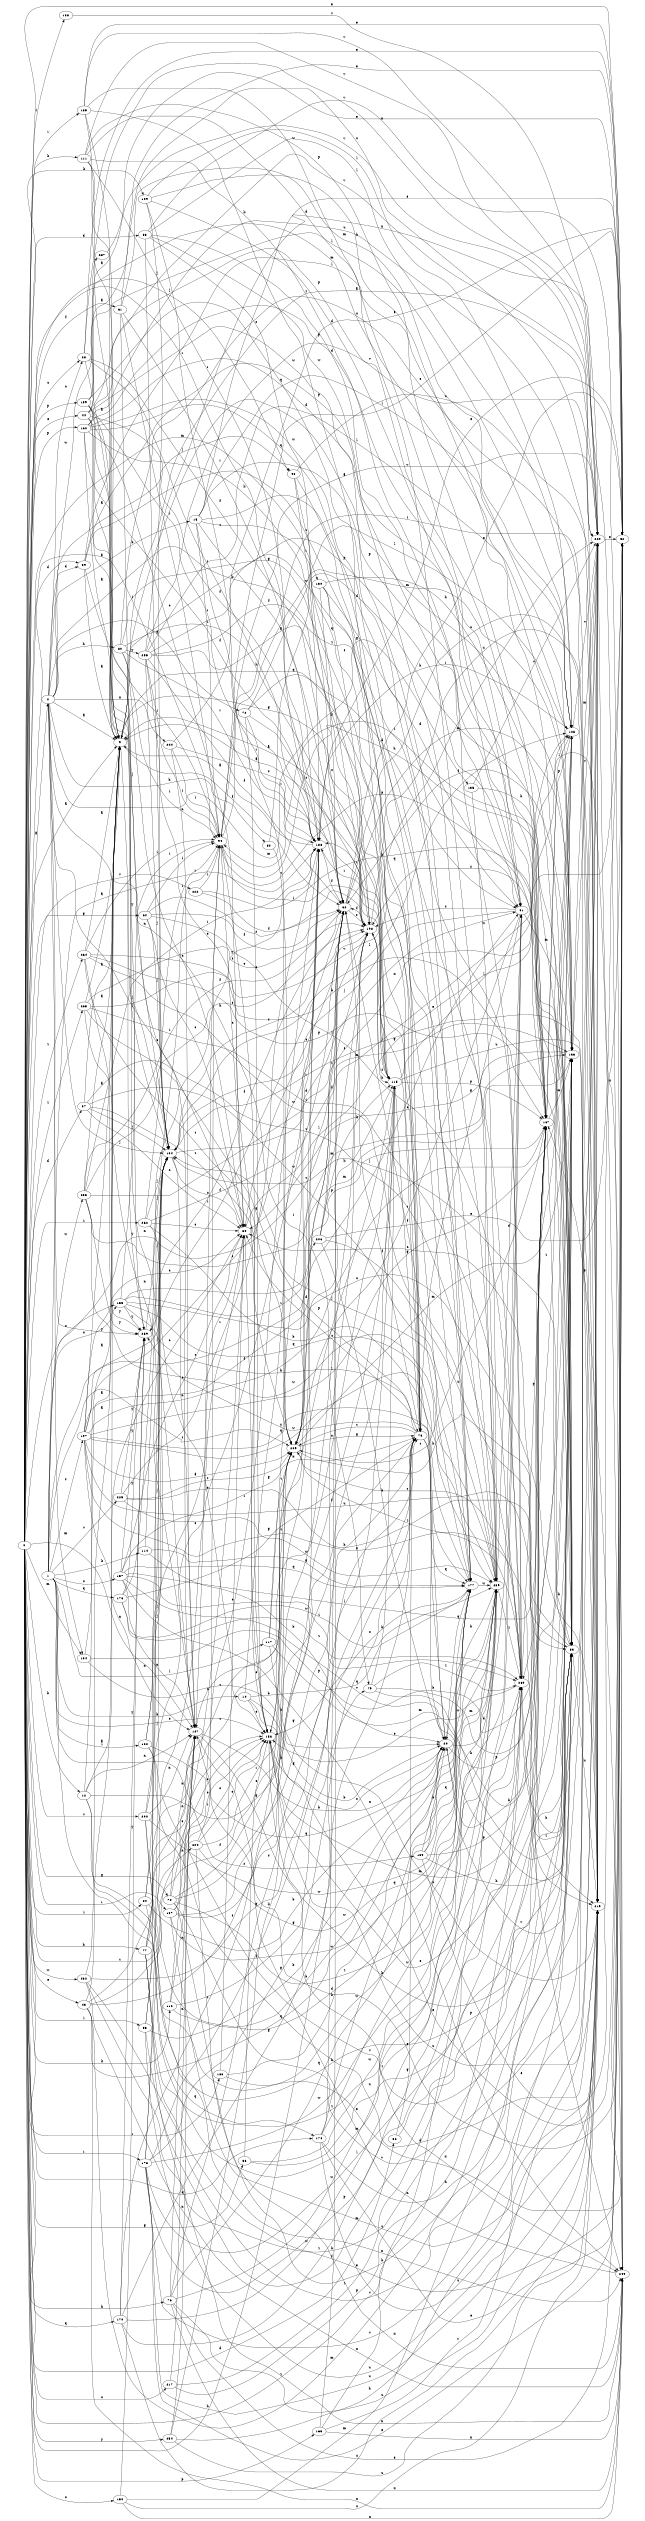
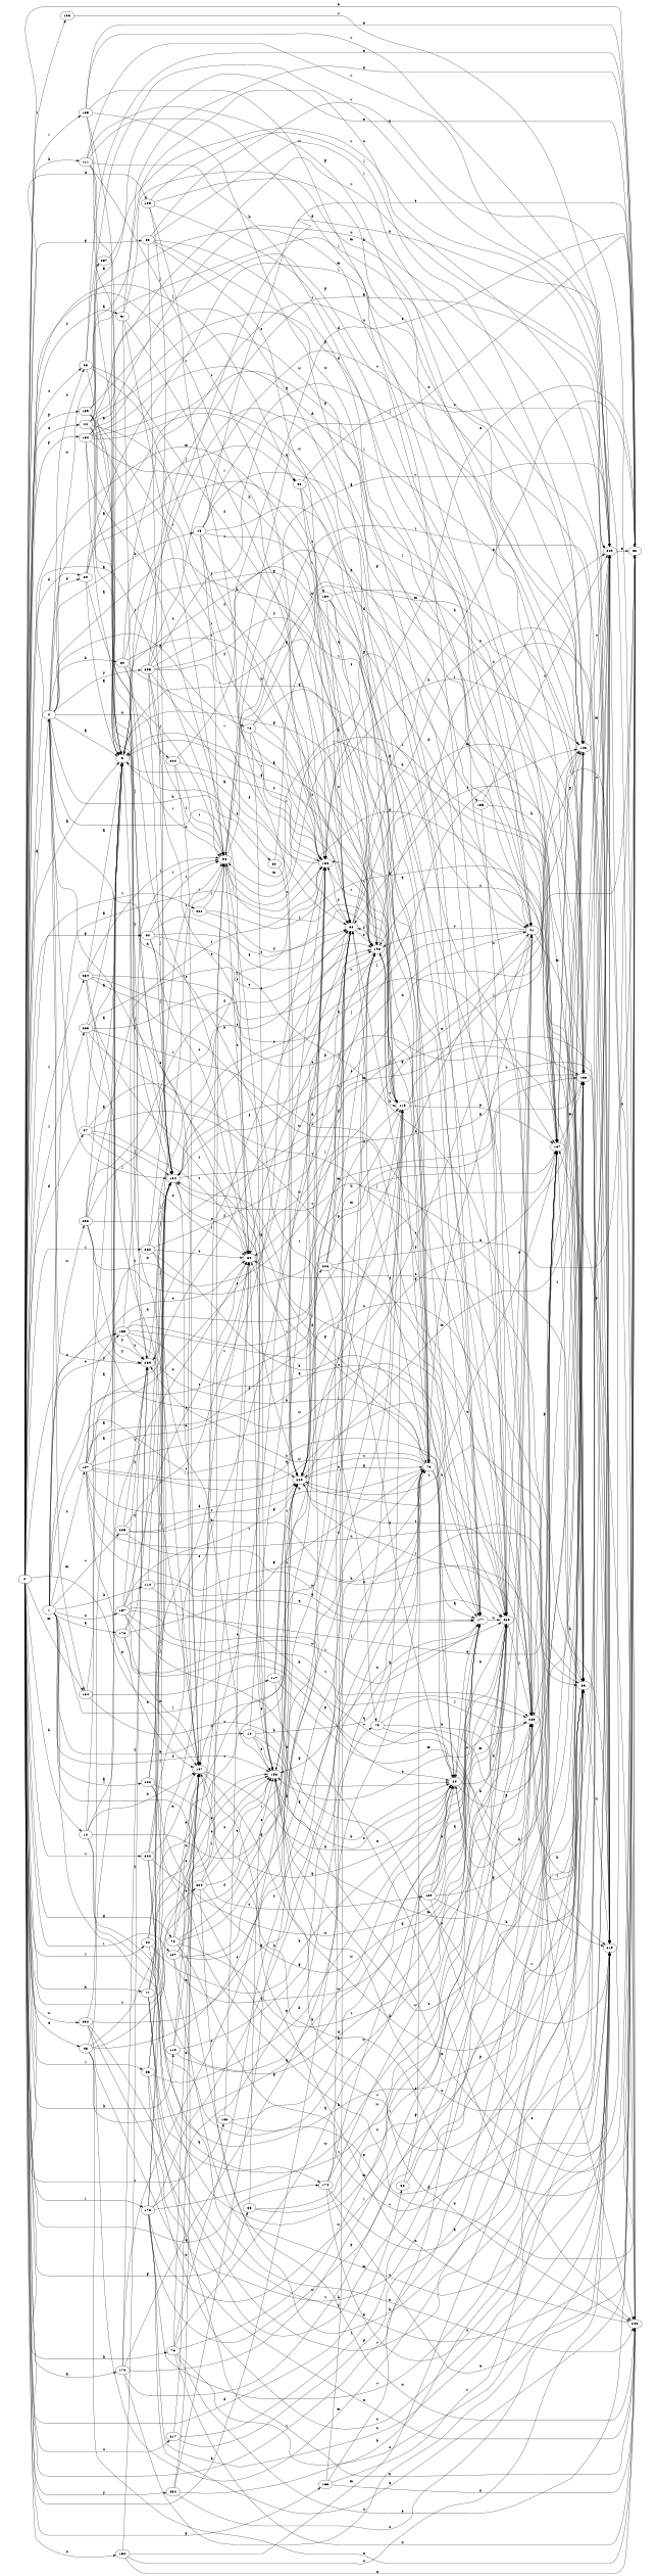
  strict digraph {
    fontname="DejaVu Serif"
    rankdir=LR
    node [fontname="DejaVu Serif"]
    edge [fontname="DejaVu Serif"]
    0
    2
    9
    12
    28
    32
    37
    38
    39
    43
    44
    52
    61
    64
    66
    70
    76
    77
    79
    84
    86
    94
    98
    109
    111
    112
    130
    134
    138
    147
    150
    155
    159
    160
    163
    170
    174
    178
    185
    186
    187
    188
    200
    204
    217
    222
    232
    254
    262
    264
    265
    269
    15
    30
    72
    80
    82
    104
    115
    135
    237
    244
    255
    259
    62
    73
    177
    239
    83
    229
    167
    209
    126
    41
    198
    249
    158
    136
    219
    20
    1
    14
    114
    117
    122
    157
    176
    189
    197
    206
    225
    233
    0 -> 2 [label=a]
    0 -> 9 [label=a]
    0 -> 12 [label=b]
    0 -> 28 [label=c]
    0 -> 32 [label=d]
    0 -> 37 [label=d]
    0 -> 38 [label=d]
    0 -> 39 [label=d]
    0 -> 43 [label=e]
    0 -> 44 [label=e]
    0 -> 52 [label=e]
    0 -> 61 [label=f]
    0 -> 64 [label=g]
    0 -> 66 [label=g]
    0 -> 70 [label=g]
    0 -> 76 [label=h]
    0 -> 77 [label=h]
    0 -> 79 [label=h]
    0 -> 84 [label=i]
    0 -> 86 [label=i]
    0 -> 94 [label=i]
    0 -> 98 [label=j]
    0 -> 109 [label=k]
    0 -> 111 [label=k]
    0 -> 112 [label=k]
    0 -> 130 [label=m]
    0 -> 134 [label=m]
    0 -> 138 [label=i]
    0 -> 147 [label=n]
    0 -> 150 [label=o]
    0 -> 155 [label=o]
    0 -> 159 [label=p]
    0 -> 160 [label=p]
    0 -> 163 [label=p]
    0 -> 170 [label=q]
    0 -> 174 [label=q]
    0 -> 178 [label=r]
    0 -> 185 [label=r]
    0 -> 186 [label=r]
    0 -> 187 [label=r]
    0 -> 188 [label=r]
    0 -> 200 [label=t]
    0 -> 204 [label=t]
    0 -> 217 [label=u]
    0 -> 222 [label=v]
    0 -> 232 [label=w]
    0 -> 254 [label=y]
    0 -> 262 [label=z]
    0 -> 264 [label=z]
    0 -> 265 [label=z]
    0 -> 269 [label=z]
    2 -> 9 [label=a]
    2 -> 28 [label=c]
    2 -> 39 [label=d]
    2 -> 79 [label=h]
    2 -> 98 [label=j]
    2 -> 134 [label=m]
    2 -> 15 [label=b]
    2 -> 30 [label=c]
    2 -> 72 [label=g]
    2 -> 80 [label=h]
    2 -> 82 [label=h]
    2 -> 104 [label=j]
    2 -> 115 [label=k]
    2 -> 135 [label=m]
    2 -> 237 [label=w]
    2 -> 244 [label=x]
-   80 -> 255 [label=y]
+   2 -> 255 [label=y]
    2 -> 259 [label=y]
    9 -> 259 [label=y]
    9 -> 62 [label=f]
    9 -> 73 [label=g]
    9 -> 177 [label=q]
    9 -> 239 [label=w]
    12 -> 9 [label=a]
    12 -> 52 [label=e]
    12 -> 147 [label=n]
    12 -> 30 [label=c]
    12 -> 73 [label=g]
    12 -> 83 [label=h]
    28 -> 9 [label=a]
    28 -> 52 [label=e]
    28 -> 188 [label=r]
    28 -> 62 [label=f]
    28 -> 229 [label=v]
    32 -> 73 [label=g]
    32 -> 167 [label=p]
    37 -> 9 [label=a]
    37 -> 269 [label=z]
    37 -> 30 [label=c]
    37 -> 104 [label=j]
    37 -> 239 [label=w]
    37 -> 209 [label=t]
    38 -> 104 [label=j]
    38 -> 239 [label=w]
    38 -> 126 [label=l]
    38 -> 41 [label=d]
    38 -> 198 [label=s]
    38 -> 249 [label=x]
    39 -> 9 [label=a]
    39 -> 94 [label=i]
    39 -> 269 [label=z]
    39 -> 167 [label=p]
    39 -> 126 [label=l]
    43 -> 9 [label=a]
    43 -> 62 [label=f]
    43 -> 177 [label=q]
    43 -> 198 [label=s]
    43 -> 249 [label=x]
    43 -> 158 [label=o]
    43 -> 136 [label=m]
    44 -> 9 [label=a]
    44 -> 52 [label=e]
    44 -> 147 [label=n]
    44 -> 30 [label=c]
    44 -> 62 [label=f]
    44 -> 239 [label=w]
    44 -> 167 [label=p]
    44 -> 126 [label=l]
    61 -> 94 [label=i]
    61 -> 188 [label=r]
    61 -> 259 [label=y]
    61 -> 136 [label=m]
    61 -> 219 [label=u]
    64 -> 94 [label=i]
    64 -> 269 [label=z]
    64 -> 30 [label=c]
    64 -> 104 [label=j]
    64 -> 62 [label=f]
    64 -> 198 [label=s]
    66 -> 269 [label=z]
    66 -> 239 [label=w]
    66 -> 158 [label=o]
    70 -> 147 [label=n]
    70 -> 269 [label=z]
    70 -> 30 [label=c]
    70 -> 115 [label=k]
    70 -> 73 [label=g]
    70 -> 229 [label=v]
    70 -> 249 [label=x]
    76 -> 52 [label=e]
    76 -> 147 [label=n]
    76 -> 177 [label=q]
    76 -> 239 [label=w]
    76 -> 198 [label=s]
    76 -> 249 [label=x]
    76 -> 219 [label=u]
    77 -> 269 [label=z]
    77 -> 104 [label=j]
    77 -> 229 [label=v]
    77 -> 209 [label=t]
    77 -> 249 [label=x]
    77 -> 158 [label=o]
    79 -> 269 [label=z]
    79 -> 115 [label=k]
    79 -> 83 [label=h]
    79 -> 136 [label=m]
    84 -> 104 [label=j]
    84 -> 209 [label=t]
    84 -> 136 [label=m]
    84 -> 20 [label=b]
    86 -> 30 [label=c]
    86 -> 104 [label=j]
    86 -> 136 [label=m]
    86 -> 219 [label=u]
    86 -> 20 [label=b]
    94 -> 52 [label=e]
    94 -> 30 [label=c]
    94 -> 83 [label=h]
    94 -> 229 [label=v]
    94 -> 167 [label=p]
    94 -> 126 [label=l]
    94 -> 158 [label=o]
    98 -> 188 [label=r]
    98 -> 73 [label=g]
    98 -> 198 [label=s]
    98 -> 219 [label=u]
    109 -> 104 [label=j]
    109 -> 83 [label=h]
    109 -> 209 [label=t]
    109 -> 126 [label=l]
    109 -> 41 [label=d]
    111 -> 9 [label=a]
    111 -> 188 [label=r]
    111 -> 269 [label=z]
    111 -> 104 [label=j]
    111 -> 229 [label=v]
    111 -> 167 [label=p]
    111 -> 41 [label=d]
    112 -> 147 [label=n]
    112 -> 73 [label=g]
    112 -> 158 [label=o]
    112 -> 20 [label=b]
    130 -> 62 [label=f]
    130 -> 177 [label=q]
    130 -> 83 [label=h]
    130 -> 41 [label=d]
    130 -> 198 [label=s]
    134 -> 9 [label=a]
    134 -> 167 [label=p]
    134 -> 20 [label=b]
    138 -> 229 [label=v]
    147 -> 52 [label=e]
    147 -> 94 [label=i]
    147 -> 83 [label=h]
    147 -> 20 [label=b]
    150 -> 259 [label=y]
    150 -> 249 [label=x]
    150 -> 136 [label=m]
    150 -> 219 [label=u]
    155 -> 94 [label=i]
    155 -> 259 [label=y]
    155 -> 177 [label=q]
    155 -> 167 [label=p]
    155 -> 136 [label=m]
    155 -> 219 [label=u]
    155 -> 20 [label=b]
    159 -> 9 [label=a]
    159 -> 147 [label=n]
    159 -> 188 [label=r]
    159 -> 104 [label=j]
    159 -> 177 [label=q]
    159 -> 229 [label=v]
    159 -> 136 [label=m]
    160 -> 9 [label=a]
    160 -> 115 [label=k]
    160 -> 62 [label=f]
    160 -> 177 [label=q]
    160 -> 239 [label=w]
    160 -> 229 [label=v]
    160 -> 167 [label=p]
    160 -> 41 [label=d]
    160 -> 219 [label=u]
    163 -> 62 [label=f]
    163 -> 229 [label=v]
    163 -> 41 [label=d]
    163 -> 249 [label=x]
    170 -> 269 [label=z]
    170 -> 259 [label=y]
    170 -> 73 [label=g]
    170 -> 239 [label=w]
    170 -> 209 [label=t]
    170 -> 219 [label=u]
    174 -> 52 [label=e]
    174 -> 62 [label=f]
    174 -> 177 [label=q]
    174 -> 239 [label=w]
    174 -> 83 [label=h]
    174 -> 219 [label=u]
    178 -> 52 [label=e]
    178 -> 104 [label=j]
    178 -> 115 [label=k]
    178 -> 73 [label=g]
    178 -> 239 [label=w]
    178 -> 229 [label=v]
    178 -> 167 [label=p]
    178 -> 126 [label=l]
    178 -> 158 [label=o]
    178 -> 219 [label=u]
    185 -> 9 [label=a]
    185 -> 52 [label=e]
    185 -> 104 [label=j]
    185 -> 115 [label=k]
    185 -> 239 [label=w]
    185 -> 229 [label=v]
    186 -> 30 [label=c]
    186 -> 239 [label=w]
    186 -> 20 [label=b]
    187 -> 147 [label=n]
    187 -> 188 [label=r]
    187 -> 115 [label=k]
    187 -> 73 [label=g]
    187 -> 239 [label=w]
    187 -> 219 [label=u]
    188 -> 9 [label=a]
    188 -> 52 [label=e]
    188 -> 259 [label=y]
    188 -> 62 [label=f]
    188 -> 209 [label=t]
    200 -> 147 [label=n]
    200 -> 104 [label=j]
    200 -> 62 [label=f]
    200 -> 239 [label=w]
    200 -> 41 [label=d]
    200 -> 249 [label=x]
    204 -> 94 [label=i]
    204 -> 188 [label=r]
    204 -> 239 [label=w]
    204 -> 83 [label=h]
    204 -> 158 [label=o]
    217 -> 147 [label=n]
    217 -> 269 [label=z]
    217 -> 167 [label=p]
    222 -> 94 [label=i]
    222 -> 62 [label=f]
    222 -> 83 [label=h]
    232 -> 9 [label=a]
    232 -> 52 [label=e]
    232 -> 73 [label=g]
    232 -> 83 [label=h]
    232 -> 249 [label=x]
    254 -> 147 [label=n]
    254 -> 62 [label=f]
    254 -> 83 [label=h]
    254 -> 219 [label=u]
    262 -> 94 [label=i]
    262 -> 30 [label=c]
    262 -> 104 [label=j]
    262 -> 158 [label=o]
    262 -> 136 [label=m]
    262 -> 20 [label=b]
    264 -> 9 [label=a]
    264 -> 94 [label=i]
    264 -> 259 [label=y]
    264 -> 239 [label=w]
    264 -> 83 [label=h]
    264 -> 167 [label=p]
    264 -> 209 [label=t]
    265 -> 9 [label=a]
    265 -> 147 [label=n]
    265 -> 269 [label=z]
    265 -> 73 [label=g]
    265 -> 229 [label=v]
    265 -> 198 [label=s]
    269 -> 83 [label=h]
    269 -> 167 [label=p]
    269 -> 209 [label=t]
    269 -> 158 [label=o]
    15 -> 52 [label=e]
    15 -> 94 [label=i]
    15 -> 188 [label=r]
    15 -> 62 [label=f]
    15 -> 177 [label=q]
    15 -> 167 [label=p]
    15 -> 126 [label=l]
    15 -> 41 [label=d]
    30 -> 52 [label=e]
    30 -> 158 [label=o]
    72 -> 188 [label=r]
    72 -> 41 [label=d]
    72 -> 198 [label=s]
    72 -> 158 [label=o]
    72 -> 136 [label=m]
    80 -> 94 [label=i]
    80 -> 188 [label=r]
    80 -> 30 [label=c]
    80 -> 115 [label=k]
    80 -> 73 [label=g]
    80 -> 219 [label=u]
    82 -> 83 [label=h]
    82 -> 209 [label=t]
    104 -> 147 [label=n]
    104 -> 30 [label=c]
    104 -> 126 [label=l]
    104 -> 198 [label=s]
    104 -> 249 [label=x]
    115 -> 9 [label=a]
    115 -> 147 [label=n]
    115 -> 188 [label=r]
    115 -> 73 [label=g]
    115 -> 167 [label=p]
    115 -> 126 [label=l]
    115 -> 198 [label=s]
    115 -> 158 [label=o]
    115 -> 219 [label=u]
    135 -> 239 [label=w]
    135 -> 83 [label=h]
    135 -> 229 [label=v]
    237 -> 52 [label=e]
    244 -> 52 [label=e]
    244 -> 94 [label=i]
    244 -> 147 [label=n]
    244 -> 198 [label=s]
    255 -> 94 [label=i]
    255 -> 269 [label=z]
    255 -> 104 [label=j]
    255 -> 62 [label=f]
    255 -> 73 [label=g]
    255 -> 229 [label=v]
    255 -> 167 [label=p]
    255 -> 126 [label=l]
    255 -> 249 [label=x]
    255 -> 158 [label=o]
    259 -> 104 [label=j]
    259 -> 62 [label=f]
    62 -> 52 [label=e]
    62 -> 198 [label=s]
    62 -> 136 [label=m]
    62 -> 219 [label=u]
    73 -> 9 [label=a]
    73 -> 30 [label=c]
    73 -> 259 [label=y]
    73 -> 62 [label=f]
    73 -> 177 [label=q]
    73 -> 209 [label=t]
    73 -> 20 [label=b]
    177 -> 62 [label=f]
    177 -> 239 [label=w]
    177 -> 158 [label=o]
    239 -> 269 [label=z]
    239 -> 104 [label=j]
    239 -> 41 [label=d]
    239 -> 20 [label=b]
    83 -> 94 [label=i]
    83 -> 269 [label=z]
    83 -> 30 [label=c]
    83 -> 104 [label=j]
    83 -> 198 [label=s]
    83 -> 219 [label=u]
    229 -> 9 [label=a]
    229 -> 52 [label=e]
    229 -> 249 [label=x]
    229 -> 136 [label=m]
    167 -> 83 [label=h]
    167 -> 209 [label=t]
    167 -> 126 [label=l]
    167 -> 136 [label=m]
    209 -> 188 [label=r]
    209 -> 269 [label=z]
    209 -> 115 [label=k]
    209 -> 73 [label=g]
    209 -> 83 [label=h]
    209 -> 136 [label=m]
    126 -> 188 [label=r]
    126 -> 269 [label=z]
    126 -> 229 [label=v]
    126 -> 167 [label=p]
    126 -> 20 [label=b]
    41 -> 104 [label=j]
    41 -> 73 [label=g]
    41 -> 209 [label=t]
    41 -> 198 [label=s]
    41 -> 136 [label=m]
    198 -> 94 [label=i]
    198 -> 188 [label=r]
    198 -> 30 [label=c]
    198 -> 115 [label=k]
    198 -> 62 [label=f]
    198 -> 73 [label=g]
    198 -> 209 [label=t]
    198 -> 219 [label=u]
    249 -> 147 [label=n]
    249 -> 167 [label=p]
    158 -> 209 [label=t]
    158 -> 249 [label=x]
    158 -> 136 [label=m]
    158 -> 219 [label=u]
    136 -> 9 [label=a]
    136 -> 30 [label=c]
    136 -> 62 [label=f]
    136 -> 229 [label=v]
    136 -> 158 [label=o]
    219 -> 94 [label=i]
    219 -> 104 [label=j]
    20 -> 177 [label=q]
    20 -> 229 [label=v]
    20 -> 167 [label=p]
    20 -> 41 [label=d]
    20 -> 158 [label=o]
    1 -> 155 [label=o]
    1 -> 174 [label=q]
    1 -> 188 [label=r]
    1 -> 209 [label=t]
    1 -> 126 [label=l]
    1 -> 158 [label=o]
    1 -> 14 [label=b]
    1 -> 114 [label=k]
    1 -> 117 [label=l]
    1 -> 122 [label=l]
    1 -> 157 [label=o]
    1 -> 176 [label=q]
    1 -> 189 [label=s]
    1 -> 197 [label=s]
    1 -> 206 [label=t]
    1 -> 225 [label=v]
    1 -> 233 [label=w]
    14 -> 52 [label=e]
    14 -> 188 [label=r]
    14 -> 177 [label=q]
    14 -> 158 [label=o]
    14 -> 20 [label=b]
    114 -> 104 [label=j]
    114 -> 177 [label=q]
    114 -> 20 [label=b]
    117 -> 188 [label=r]
    117 -> 209 [label=t]
    117 -> 136 [label=m]
    117 -> 219 [label=u]
    122 -> 30 [label=c]
    122 -> 104 [label=j]
    122 -> 177 [label=q]
    122 -> 229 [label=v]
    122 -> 219 [label=u]
    157 -> 147 [label=n]
    157 -> 269 [label=z]
    157 -> 30 [label=c]
    157 -> 259 [label=y]
    157 -> 73 [label=g]
    157 -> 177 [label=q]
    157 -> 229 [label=v]
    157 -> 126 [label=l]
    157 -> 249 [label=x]
    176 -> 94 [label=i]
    176 -> 269 [label=z]
    176 -> 259 [label=y]
    176 -> 73 [label=g]
    176 -> 239 [label=w]
    189 -> 52 [label=e]
    189 -> 177 [label=q]
    189 -> 239 [label=w]
    189 -> 83 [label=h]
    189 -> 167 [label=p]
    189 -> 20 [label=b]
    197 -> 9 [label=a]
    197 -> 147 [label=n]
    197 -> 30 [label=c]
    197 -> 62 [label=f]
    197 -> 177 [label=q]
    197 -> 239 [label=w]
    197 -> 167 [label=p]
    197 -> 209 [label=t]
    197 -> 126 [label=l]
    197 -> 41 [label=d]
    197 -> 198 [label=s]
    197 -> 249 [label=x]
    197 -> 219 [label=u]
    206 -> 52 [label=e]
    206 -> 115 [label=k]
    206 -> 62 [label=f]
    206 -> 198 [label=s]
    206 -> 219 [label=u]
    206 -> 20 [label=b]
    225 -> 188 [label=r]
    225 -> 259 [label=y]
    225 -> 239 [label=w]
    225 -> 83 [label=h]
    225 -> 209 [label=t]
    233 -> 9 [label=a]
    233 -> 188 [label=r]
    233 -> 259 [label=y]
    233 -> 62 [label=f]
    233 -> 239 [label=w]
    233 -> 41 [label=d]
    233 -> 198 [label=s]
    233 -> 136 [label=m]
  }
